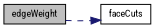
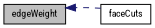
  digraph {
    rankdir=LR
    fontname="Roboto Condensed"
    node [color=black fontname="Roboto Condensed" fontsize=10 shape=record]
    n1 [fillcolor=grey75 fontcolor=black height=0.2 label=edgeWeight style=filled width=0.4]
    n2 [height=0.2 label=faceCuts width=0.4]
-   n1 -> n2 [color=midnightblue fontname="Roboto Condensed" fontsize=10 labelfontname=FreeSans labelfontsize=10 style=dashed]
+   n2 -> n1 [color=midnightblue fontname="Roboto Condensed" fontsize=10 labelfontname=FreeSans labelfontsize=10 style=dashed]
  }
